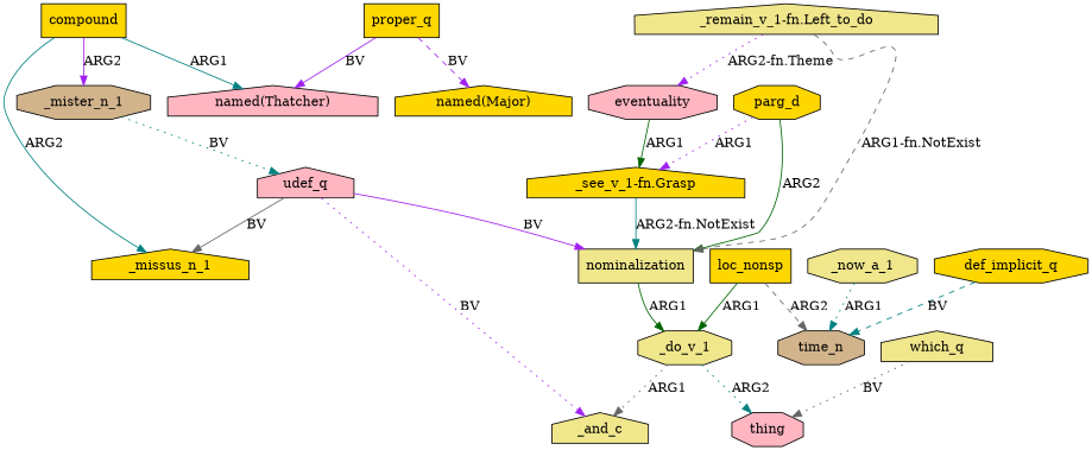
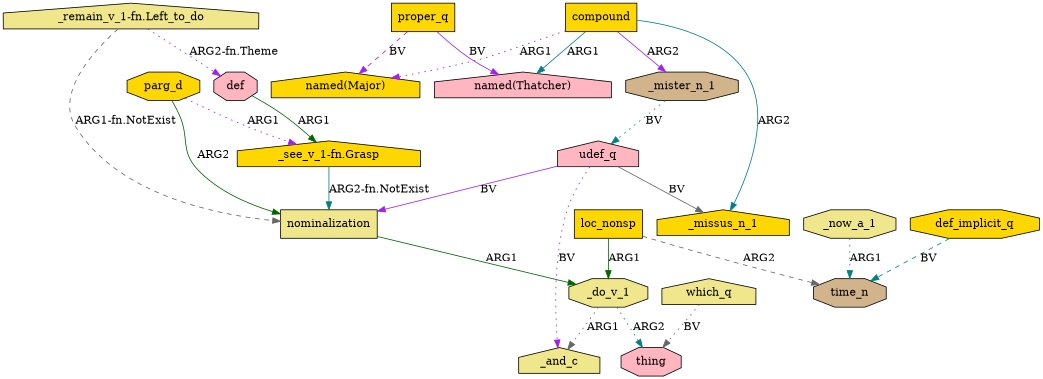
  digraph {
    node [fillcolor=gold shape=octagon style=filled]
    edge [color=purple style=solid]
    loc_nonsp [shape=box]
    _do_v_1 [fillcolor=khaki]
    time_n [fillcolor=tan]
    _and_c [fillcolor=khaki shape=house]
    thing [fillcolor=lightpink]
    compound [shape=box]
    _mister_n_1 [fillcolor=tan]
    "named(Major)" [shape=house]
    _missus_n_1 [shape=house]
    "named(Thatcher)" [fillcolor=lightpink shape=house]
    udef_q [fillcolor=lightpink shape=house]
    nominalization [fillcolor=khaki shape=box]
    proper_q [shape=box]
-   eventuality [fillcolor=lightpink]
+   eventuality [fillcolor=lightpink label=def]
    "_see_v_1-fn.Grasp" [shape=house]
    parg_d
    _now_a_1 [fillcolor=khaki]
    "_remain_v_1-fn.Left_to_do" [fillcolor=khaki shape=house]
    def_implicit_q
    which_q [fillcolor=khaki shape=house]
    loc_nonsp -> _do_v_1 [color=darkgreen label=ARG1]
    loc_nonsp -> time_n [color=gray40 label=ARG2 style=dashed]
    _do_v_1 -> _and_c [color=gray40 label=ARG1 style=dotted]
    _do_v_1 -> thing [color=teal label=ARG2 style=dotted]
    compound -> _mister_n_1 [label=ARG2]
+   compound -> "named(Major)" [label=ARG1 style=dotted]
    compound -> _missus_n_1 [color=teal label=ARG2]
    compound -> "named(Thatcher)" [color=teal label=ARG1]
    _mister_n_1 -> udef_q [color=teal label=BV style=dotted]
    udef_q -> _and_c [label=BV style=dotted]
    udef_q -> _missus_n_1 [color=gray40 label=BV]
    udef_q -> nominalization [label=BV]
    nominalization -> _do_v_1 [color=darkgreen label=ARG1]
    proper_q -> "named(Major)" [label=BV style=dashed]
    proper_q -> "named(Thatcher)" [label=BV]
    eventuality -> "_see_v_1-fn.Grasp" [color=darkgreen label=ARG1]
    "_see_v_1-fn.Grasp" -> nominalization [color=teal label="ARG2-fn.NotExist"]
    parg_d -> nominalization [color=darkgreen label=ARG2]
    parg_d -> "_see_v_1-fn.Grasp" [label=ARG1 style=dotted]
    _now_a_1 -> time_n [color=teal label=ARG1 style=dotted]
    "_remain_v_1-fn.Left_to_do" -> nominalization [color=gray40 label="ARG1-fn.NotExist" style=dashed]
    "_remain_v_1-fn.Left_to_do" -> eventuality [label="ARG2-fn.Theme" style=dotted]
    def_implicit_q -> time_n [color=teal label=BV style=dashed]
    which_q -> thing [color=gray40 label=BV style=dotted]
  }
